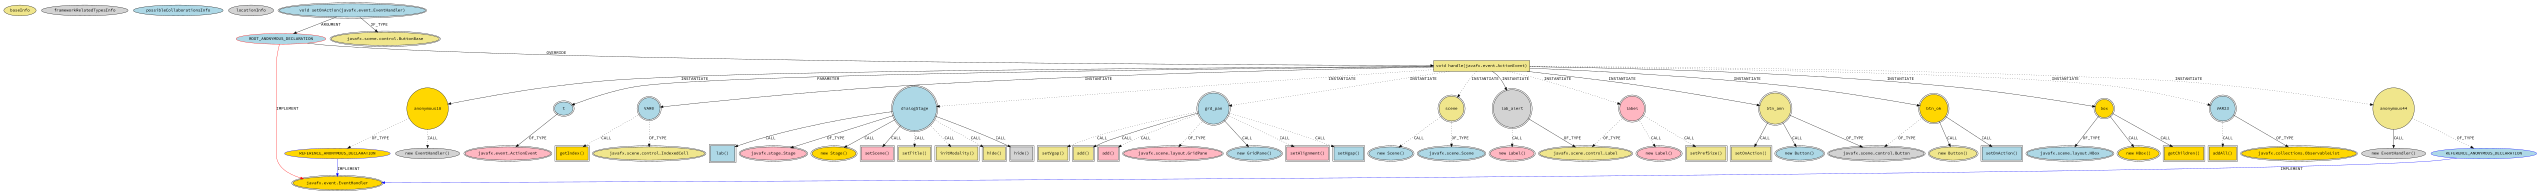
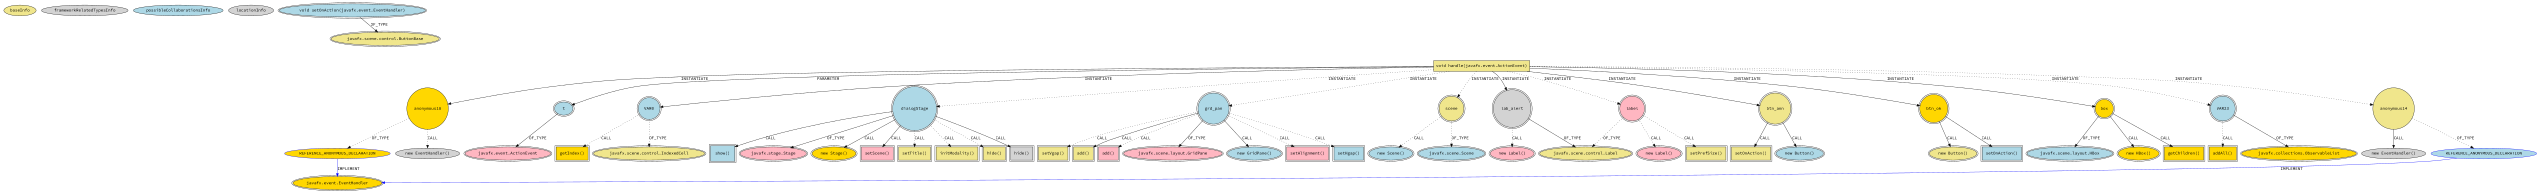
  digraph {
    fontname="Source Code Pro"
    node [fillcolor=lightblue fontname="Source Code Pro" style=filled isFrameworkType=true vertexType=INSIDE_CALL peripheries=2]
    edge [fontname="Source Code Pro" style=solid]
    baseInfo [category=extension_graph fillcolor=khaki graphId=2184 isAnonymous=true possibleRelation=true isFrameworkType="" vertexType="" peripheries=""]
    frameworkRelatedTypesInfo [0="javafx.event.EventHandler" fillcolor=lightgrey isFrameworkType="" vertexType="" peripheries=""]
    possibleCollaborationsInfo [0="2184~OVERRIDING_METHOD_DECLARATION-INSTANTIATION-~javafx.event.EventHandler ~javafx.event.EventHandler ~true~true" isFrameworkType="" vertexType="" peripheries=""]
    locationInfo [contextSignature="void DeleteReservationCell()" filePath="/bjornbil-reservatie/reservatie-master/ReservatieKommaFinal/src/be/khleuven/bjornbillen/controller/MainController.java" fillcolor=lightgrey graphId=2184 projectName="bjornbil-reservatie" isFrameworkType="" vertexType="" peripheries=""]
-   n5 [color=red isFrameworkType=false label=ROOT_ANONYMOUS_DECLARATION vertexType=ROOT_ANONYMOUS_DECLARATION peripheries=""]
    n6 [fillcolor=gold label="javafx.event.EventHandler" vertexType=FRAMEWORK_INTERFACE_TYPE]
    n7 [fillcolor=khaki isFrameworkType=false label="void handle(javafx.event.ActionEvent)" shape=box vertexType=OVERRIDING_METHOD_DECLARATION peripheries=""]
    n8 [label=t vertexType=PARAMETER_DECLARATION]
    n9 [label=VAR0 shape=circle vertexType=VARIABLE_EXPRESION]
    n10 [label=dialogStage shape=circle vertexType=VARIABLE_EXPRESION]
    n11 [label=grd_pan shape=circle vertexType=VARIABLE_EXPRESION]
    n12 [fillcolor=khaki label=scene shape=circle vertexType=VARIABLE_EXPRESION]
    n13 [fillcolor=lightgrey label=lab_alert shape=circle vertexType=VARIABLE_EXPRESION]
    n14 [fillcolor=gold label=btn_ok shape=circle vertexType=VARIABLE_EXPRESION]
-   n15 [fillcolor=khaki isFrameworkType=false label=anonymous44 shape=circle vertexType=VARIABLE_EXPRESION peripheries=""]
+   n15 [fillcolor=khaki isFrameworkType=false label=anonymous14 shape=circle vertexType=VARIABLE_EXPRESION peripheries=""]
    n16 [fillcolor=khaki label=btn_ann shape=circle vertexType=VARIABLE_EXPRESION]
    n17 [fillcolor=gold isFrameworkType=false label=anonymous18 shape=circle vertexType=VARIABLE_EXPRESION peripheries=""]
    n18 [fillcolor=gold label=box shape=circle vertexType=VARIABLE_EXPRESION]
    n19 [fillcolor=lightpink label=label shape=circle vertexType=VARIABLE_EXPRESION]
    n20 [label=VAR23 shape=circle vertexType=VARIABLE_EXPRESION]
    n21 [label="void setOnAction(javafx.event.EventHandler)" vertexType=OUTSIDE_CALL]
    n22 [fillcolor=khaki label="javafx.scene.control.ButtonBase" vertexType=FRAMEWORK_CLASS_TYPE]
    n23 [fillcolor=lightpink label="javafx.event.ActionEvent" vertexType=FRAMEWORK_CLASS_TYPE]
    n24 [fillcolor=khaki label="javafx.scene.control.IndexedCell" vertexType=FRAMEWORK_CLASS_TYPE]
    n25 [fillcolor=gold label="getIndex()" shape=box]
    n26 [fillcolor=lightpink label="javafx.stage.Stage" vertexType=FRAMEWORK_CLASS_TYPE]
    n27 [fillcolor=gold label="new Stage()" vertexType=CONSTRUCTOR_CALL]
    n28 [fillcolor=lightpink label="setScene()" shape=box]
    n29 [fillcolor=khaki label="setTitle()" shape=box]
    n30 [fillcolor=khaki label="initModality()" shape=box]
    n31 [fillcolor=khaki label="hide()" shape=box]
    n32 [fillcolor=lightgrey label="hide()" shape=box]
-   n33 [label="lab()" shape=box]
+   n33 [label="show()" shape=box]
    n34 [fillcolor=lightpink label="javafx.scene.layout.GridPane" vertexType=FRAMEWORK_CLASS_TYPE]
    n35 [label="new GridPane()" vertexType=CONSTRUCTOR_CALL]
    n36 [fillcolor=lightpink label="setAlignment()" shape=box]
    n37 [label="setHgap()" shape=box]
    n38 [fillcolor=khaki label="setVgap()" shape=box]
    n39 [fillcolor=khaki label="add()" shape=box]
    n40 [fillcolor=lightpink label="add()" shape=box]
    n41 [label="javafx.scene.Scene" vertexType=FRAMEWORK_CLASS_TYPE]
    n42 [label="new Scene()" vertexType=CONSTRUCTOR_CALL]
    n43 [fillcolor=khaki label="javafx.scene.control.Label" vertexType=FRAMEWORK_CLASS_TYPE]
    n44 [fillcolor=lightpink label="new Label()" vertexType=CONSTRUCTOR_CALL]
-   n45 [fillcolor=lightgrey label="javafx.scene.control.Button" vertexType=FRAMEWORK_CLASS_TYPE]
    n46 [fillcolor=khaki label="new Button()" vertexType=CONSTRUCTOR_CALL]
    n47 [label="setOnAction()" shape=box]
    n48 [color=blue isFrameworkType=false label=REFERENCE_ANONYMOUS_DECLARATION vertexType=REFERENCE_ANONYMOUS_DECLARATION peripheries=""]
    n49 [fillcolor=lightgrey isFrameworkType=false label="new EventHandler()" vertexType=CONSTRUCTOR_CALL peripheries=""]
    n50 [label="new Button()" vertexType=CONSTRUCTOR_CALL]
    n51 [fillcolor=khaki label="setOnAction()" shape=box]
    n52 [color=blue fillcolor=gold isFrameworkType=false label=REFERENCE_ANONYMOUS_DECLARATION vertexType=REFERENCE_ANONYMOUS_DECLARATION peripheries=""]
    n53 [fillcolor=lightgrey isFrameworkType=false label="new EventHandler()" vertexType=CONSTRUCTOR_CALL peripheries=""]
    n54 [label="javafx.scene.layout.HBox" vertexType=FRAMEWORK_CLASS_TYPE]
    n55 [fillcolor=gold label="new HBox()" vertexType=CONSTRUCTOR_CALL]
    n56 [fillcolor=gold label="getChildren()" shape=box]
    n57 [fillcolor=lightpink label="new Label()" vertexType=CONSTRUCTOR_CALL]
    n58 [fillcolor=khaki label="setPrefSize()" shape=box]
    n59 [fillcolor=gold label="javafx.collections.ObservableList" vertexType=FRAMEWORK_INTERFACE_TYPE]
    n60 [fillcolor=gold label="addAll()" shape=box]
-   n5 -> n6 [color=red label=IMPLEMENT]
-   n5 -> n7 [label=OVERRIDE]
    n7 -> n8 [label=PARAMETER]
    n7 -> n9 [label=INSTANTIATE]
    n7 -> n10 [label=INSTANTIATE style=dotted]
    n7 -> n11 [label=INSTANTIATE style=dotted]
    n7 -> n12 [label=INSTANTIATE style=dotted]
    n7 -> n13 [label=INSTANTIATE]
    n7 -> n14 [label=INSTANTIATE]
    n7 -> n15 [label=INSTANTIATE style=dotted]
    n7 -> n16 [label=INSTANTIATE]
    n7 -> n17 [label=INSTANTIATE]
    n7 -> n18 [label=INSTANTIATE]
    n7 -> n19 [label=INSTANTIATE style=dotted]
    n7 -> n20 [label=INSTANTIATE style=dotted]
    n8 -> n23 [label=OF_TYPE]
    n9 -> n24 [label=OF_TYPE style=dotted]
    n9 -> n25 [label=CALL style=dotted]
    n10 -> n26 [label=OF_TYPE]
    n10 -> n27 [label=CALL]
    n10 -> n28 [label=CALL]
    n10 -> n29 [label=CALL style=dotted]
    n10 -> n30 [label=CALL style=dotted]
    n10 -> n31 [label=CALL style=dotted]
    n10 -> n32 [label=CALL]
    n10 -> n33 [label=CALL]
-   n11 -> n34 [label=OF_TYPE style=dotted]
+   n11 -> n34 [label=OF_TYPE]
    n11 -> n35 [label=CALL]
    n11 -> n36 [label=CALL style=dotted]
    n11 -> n37 [label=CALL style=dotted]
    n11 -> n38 [label=CALL style=dotted]
    n11 -> n39 [label=CALL]
    n11 -> n40 [label=CALL style=dotted]
    n12 -> n41 [label=OF_TYPE style=dotted]
    n12 -> n42 [label=CALL style=dotted]
    n13 -> n43 [label=OF_TYPE]
    n13 -> n44 [label=CALL style=dotted]
-   n14 -> n45 [label=OF_TYPE style=dotted]
    n14 -> n46 [label=CALL]
    n14 -> n47 [label=CALL]
    n15 -> n48 [label=OF_TYPE style=dotted]
    n15 -> n49 [label=CALL]
-   n16 -> n45 [label=OF_TYPE]
    n16 -> n50 [label=CALL]
    n16 -> n51 [label=CALL]
    n17 -> n52 [label=OF_TYPE style=dotted]
    n17 -> n53 [label=CALL style=dotted]
    n18 -> n54 [label=OF_TYPE]
    n18 -> n55 [label=CALL]
    n18 -> n56 [label=CALL]
    n19 -> n43 [label=OF_TYPE style=dotted]
    n19 -> n57 [label=CALL style=dotted]
    n19 -> n58 [label=CALL style=dotted]
    n20 -> n59 [label=OF_TYPE]
    n20 -> n60 [label=CALL style=dotted]
-   n21 -> n5 [label=ARGUMENT]
    n21 -> n22 [label=OF_TYPE]
    n48 -> n6 [color=blue label=IMPLEMENT]
    n52 -> n6 [color=blue label=IMPLEMENT]
  }
